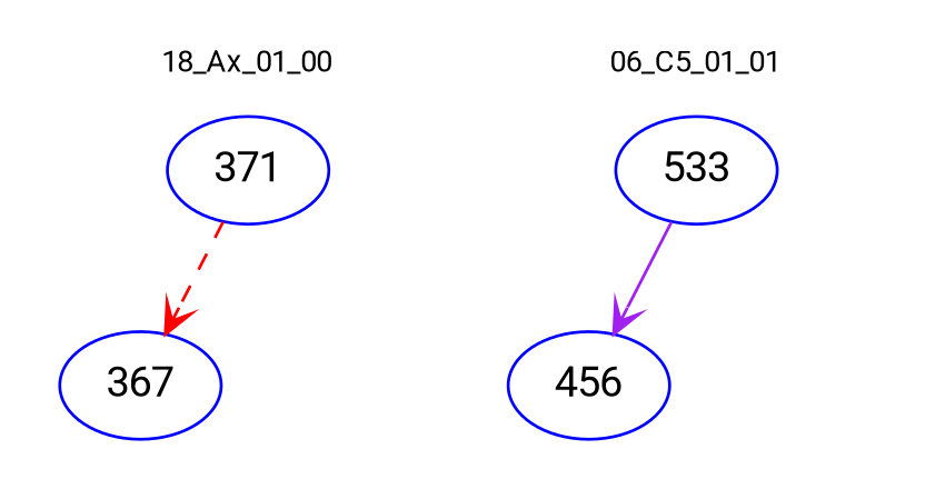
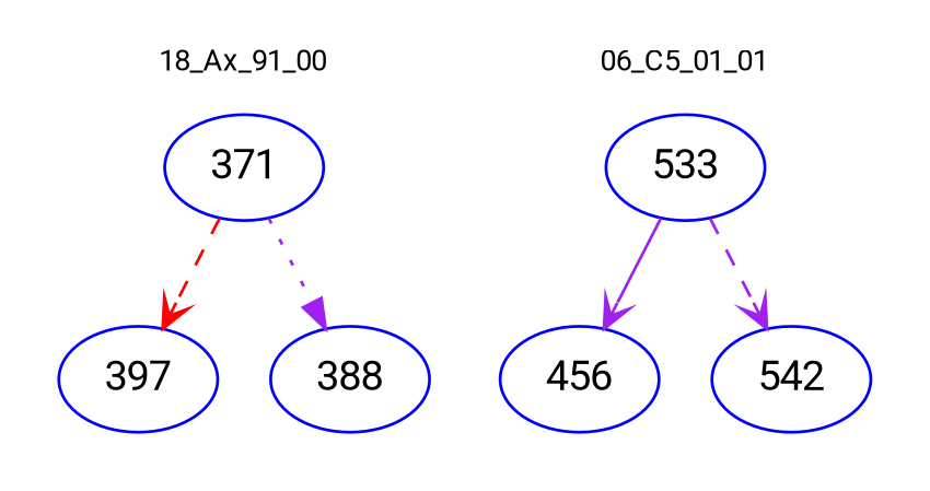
  digraph {
    fontname=Roboto
    node [color=blue fontname=Roboto]
    edge [arrowhead=vee color=purple fontname=Roboto style=dashed]
    n1 [label=371]
-   n2 [label=367]
+   n2 [label=397]
+   n3 [label=388]
    n4 [label=533]
    n5 [label=456]
+   n6 [label=542]
    subgraph cluster_1 {
      color=white
      fontsize=10
-     label="18_Ax_01_00"
+     label="18_Ax_91_00"
      n1
      n2
+     n3
    }
    subgraph cluster_2 {
      color=white
      fontsize=10
      label="06_C5_01_01"
      n4
      n5
+     n6
    }
    n1 -> n2 [color=red]
+   n1 -> n3 [arrowhead=normal style=dotted]
    n4 -> n5 [style=solid]
+   n4 -> n6
  }
